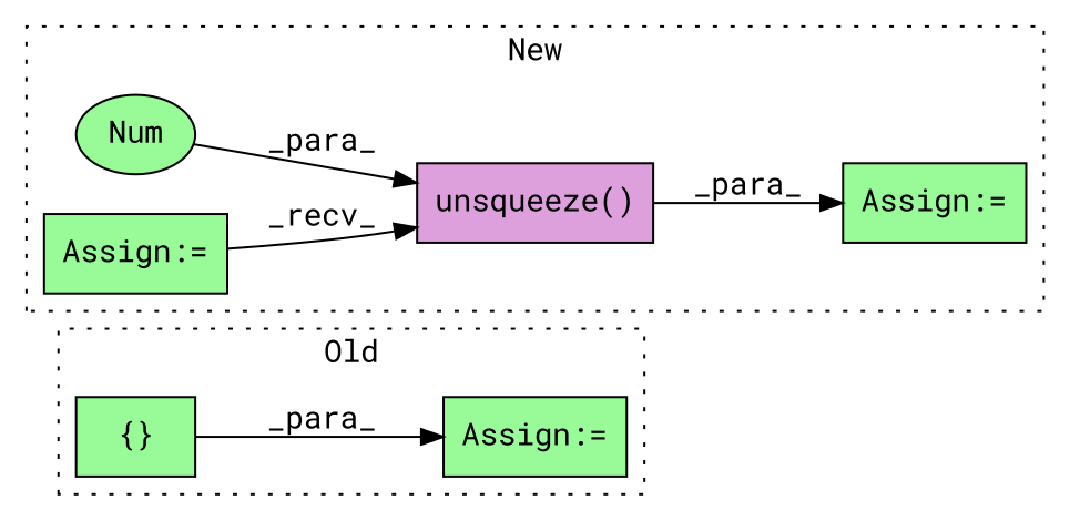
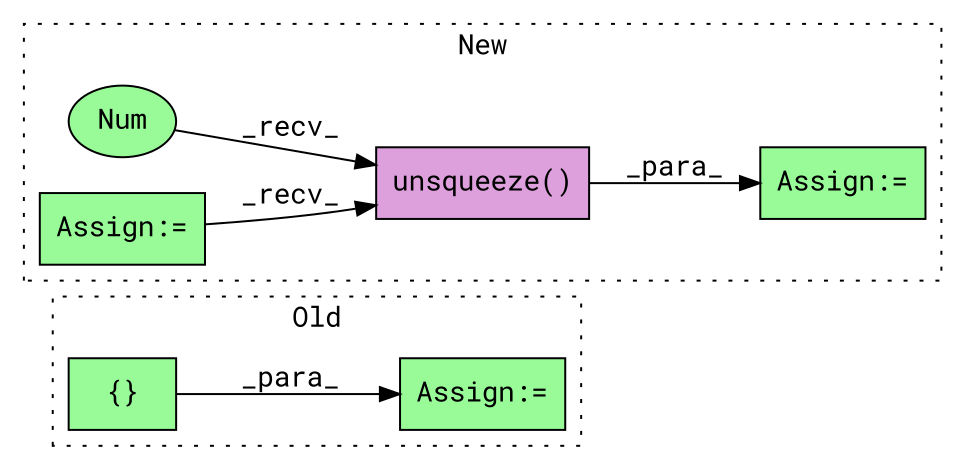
  digraph {
    rankdir=LR
    fontname="Roboto Mono"
    node [a=68 l=3 shape=box style=filled fillcolor=palegreen fontname="Roboto Mono"]
    edge [fontname="Roboto Mono"]
    n1 [a=59 l="2,1" label="{}" s="41823,41823"]
    n2 [label="Assign:=" s=42330]
    n3 [a=75 l="15,1" label="unsqueeze()" s="42607,42623" fillcolor=plum]
    n4 [a=76 l=1 label=Num s=42622 shape=ellipse]
    n5 [label="Assign:=" s=42598]
    n6 [label="Assign:=" s=40926]
    subgraph cluster_1 {
      label=Old
      style=dotted
      n1
      n2
    }
    subgraph cluster_2 {
      label=New
      style=dotted
      n3
      n4
      n5
      n6
    }
    n1 -> n2 [label=_para_]
    n3 -> n5 [label=_para_]
-   n4 -> n3 [label=_para_]
+   n4 -> n3 [label=_recv_]
    n6 -> n3 [label=_recv_]
  }
